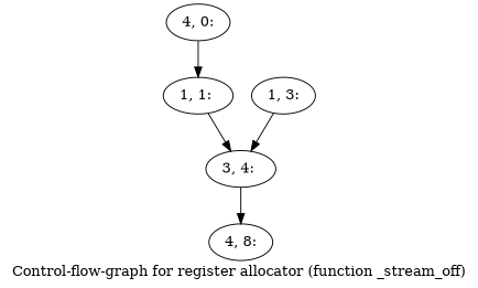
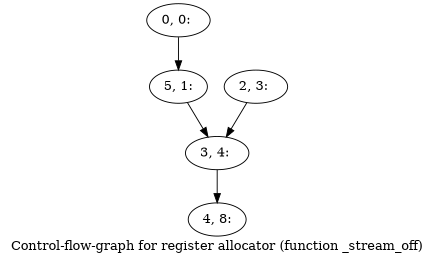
  digraph {
    label="Control-flow-graph for register allocator (function _stream_off)"
-   n1 [label="4, 0:"]
-   n2 [label="1, 1: "]
+   n1 [label="0, 0: "]
+   n2 [label="5, 1:"]
    n3 [label="3, 4: "]
-   n4 [label="1, 3:"]
+   n4 [label="2, 3: "]
    n5 [label="4, 8:"]
    n1 -> n2
    n2 -> n3
    n3 -> n5
    n4 -> n3
  }
